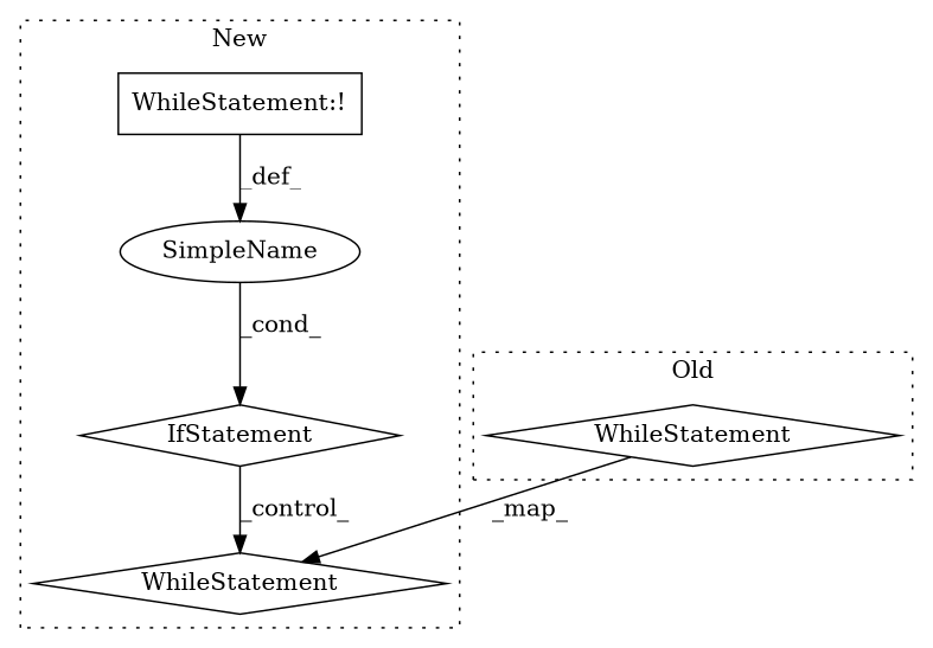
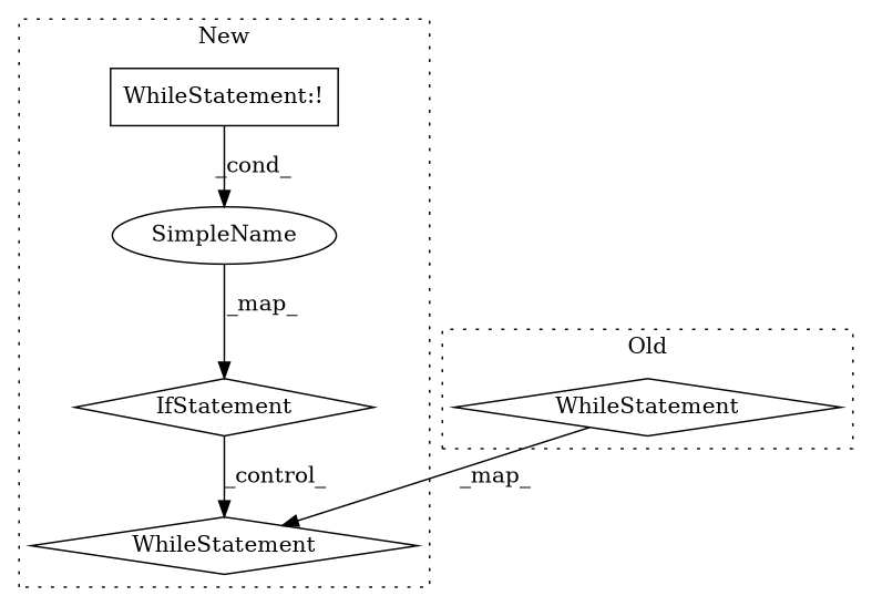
  digraph {
    node [a=61 l="7,2" shape=diamond]
    n1 [label=WhileStatement s="3555,3570"]
    n2 [a=25 l="4,2" label=IfStatement s="3286,3302"]
    n3 [a=42 label=SimpleName shape=ellipse l=""]
    n4 [a=38 l=1 label="WhileStatement:!" s=3290 shape=box]
    n5 [label=WhileStatement s="3438,3453"]
    subgraph cluster_1 {
      label=New
      style=dotted
      n1
      n2
      n3
      n4
    }
    subgraph cluster_2 {
      label=Old
      style=dotted
      n5
    }
    n2 -> n1 [label=_control_]
-   n3 -> n2 [label=_cond_]
-   n4 -> n3 [label=_def_]
+   n3 -> n2 [label=_map_]
+   n4 -> n3 [label=_cond_]
    n5 -> n1 [label=_map_]
  }
